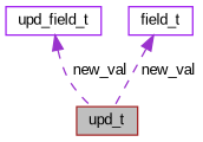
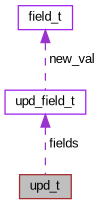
  digraph {
    fontname="Liberation Sans"
    node [color=purple fontname="Liberation Sans" fontsize=10 shape=record]
    edge [color=darkorchid3 dir=back fontname="Liberation Sans" fontsize=10 labelfontname=FreeSans labelfontsize=10 style=dashed]
    n1 [color=brown fillcolor=grey75 fontcolor=black height=0.2 label=upd_t style=filled width=0.4]
    n2 [height=0.2 label=upd_field_t width=0.4]
    n3 [height=0.2 label=field_t width=0.4]
-   n2 -> n1 [label=" new_val"]
-   n3 -> n1 [label=" new_val"]
+   n2 -> n1 [label=" fields"]
+   n3 -> n2 [label=" new_val"]
  }
